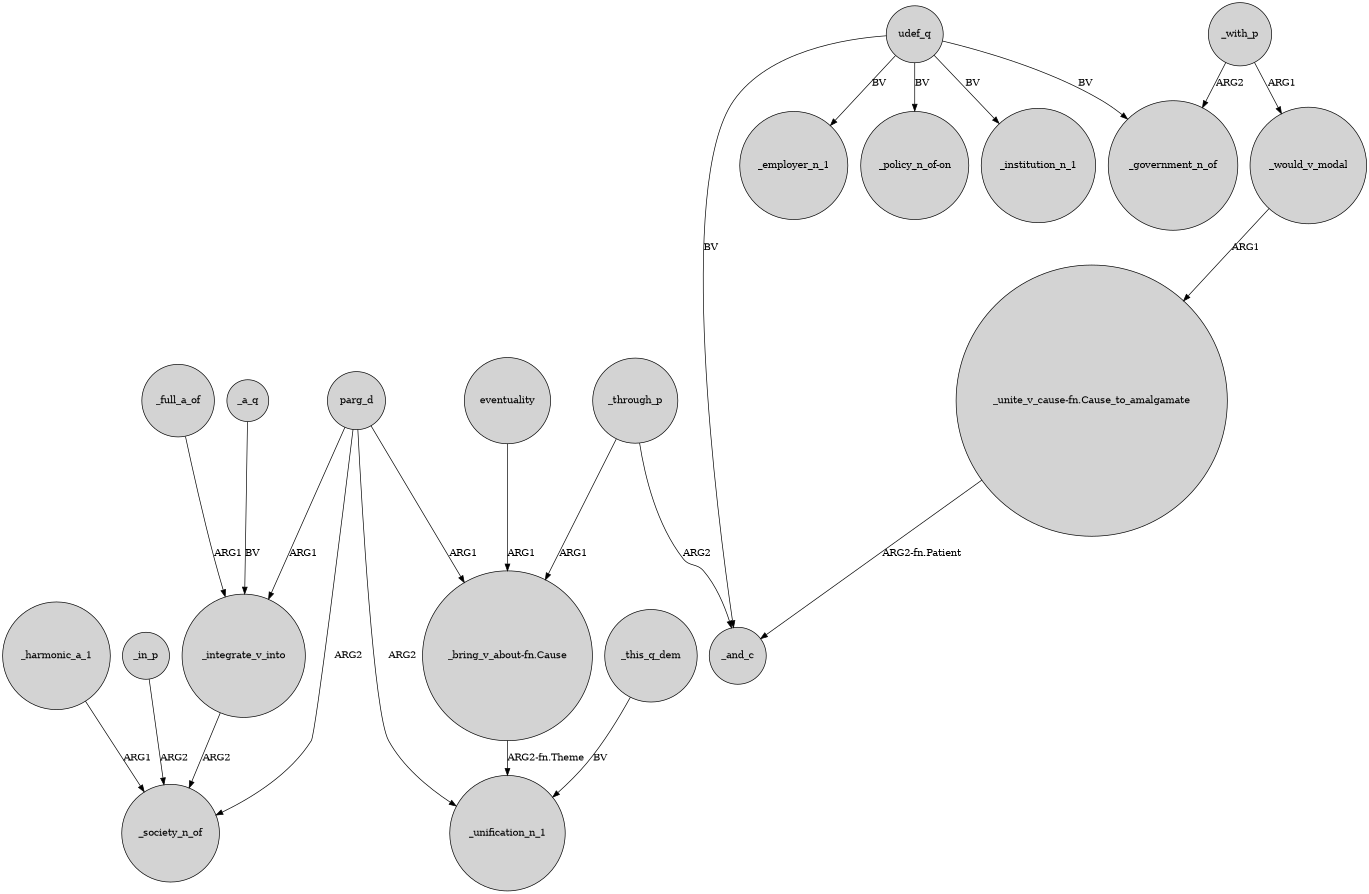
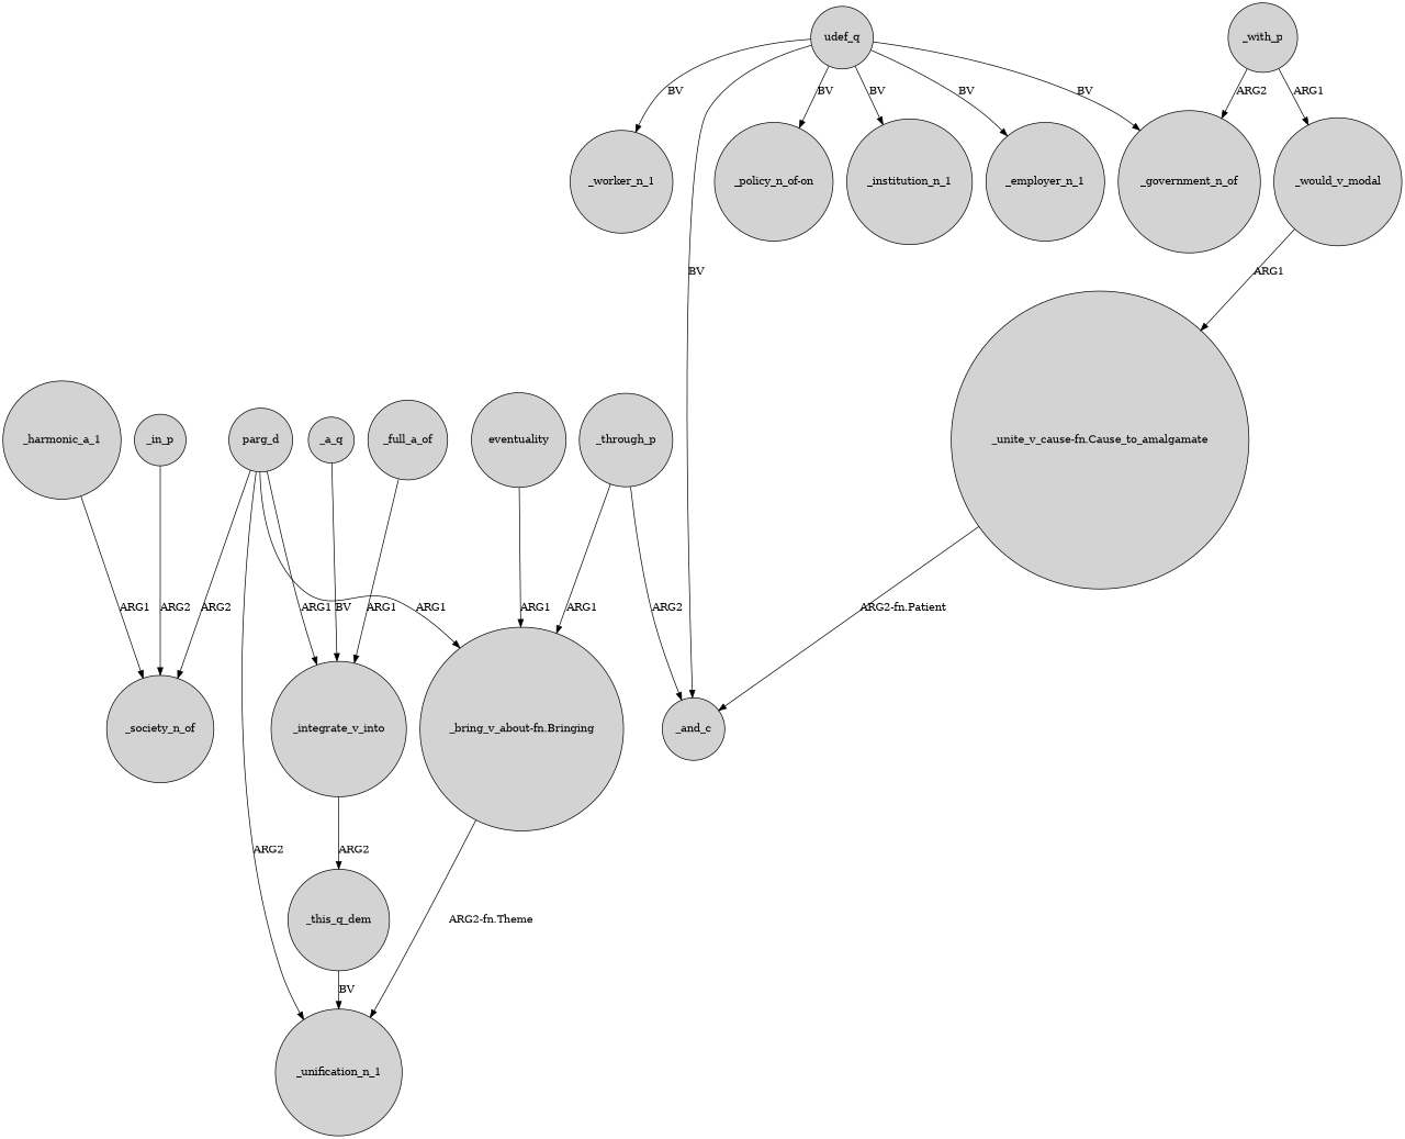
  digraph {
    node [shape=circle style=filled]
    _harmonic_a_1
    _society_n_of
    parg_d
-   "_bring_v_about-fn.Bringing" [label="_bring_v_about-fn.Cause"]
+   "_bring_v_about-fn.Bringing"
    _integrate_v_into
    _unification_n_1
    udef_q
    _government_n_of
+   _worker_n_1
    _and_c
    "_policy_n_of-on"
    _institution_n_1
    _employer_n_1
    eventuality
    _through_p
    "_unite_v_cause-fn.Cause_to_amalgamate"
    _in_p
    _a_q
    _full_a_of
    _would_v_modal
    _this_q_dem
    _with_p
    _harmonic_a_1 -> _society_n_of [label=ARG1]
    parg_d -> _society_n_of [label=ARG2]
    parg_d -> "_bring_v_about-fn.Bringing" [label=ARG1]
    parg_d -> _integrate_v_into [label=ARG1]
    parg_d -> _unification_n_1 [label=ARG2]
    "_bring_v_about-fn.Bringing" -> _unification_n_1 [label="ARG2-fn.Theme"]
-   _integrate_v_into -> _society_n_of [label=ARG2]
+   _integrate_v_into -> _this_q_dem [label=ARG2]
    udef_q -> _government_n_of [label=BV]
+   udef_q -> _worker_n_1 [label=BV]
    udef_q -> _and_c [label=BV]
    udef_q -> "_policy_n_of-on" [label=BV]
    udef_q -> _institution_n_1 [label=BV]
    udef_q -> _employer_n_1 [label=BV]
    eventuality -> "_bring_v_about-fn.Bringing" [label=ARG1]
    _through_p -> "_bring_v_about-fn.Bringing" [label=ARG1]
    _through_p -> _and_c [label=ARG2]
    "_unite_v_cause-fn.Cause_to_amalgamate" -> _and_c [label="ARG2-fn.Patient"]
    _in_p -> _society_n_of [label=ARG2]
    _a_q -> _integrate_v_into [label=BV]
    _full_a_of -> _integrate_v_into [label=ARG1]
    _would_v_modal -> "_unite_v_cause-fn.Cause_to_amalgamate" [label=ARG1]
    _this_q_dem -> _unification_n_1 [label=BV]
    _with_p -> _government_n_of [label=ARG2]
    _with_p -> _would_v_modal [label=ARG1]
  }
